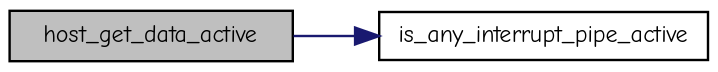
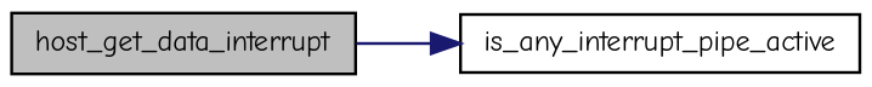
  digraph {
    rankdir=LR
    fontname="Comic Neue"
    node [color=black fontname="Comic Neue" fontsize=10 shape=record style=filled]
-   n1 [fillcolor=grey75 fontcolor=black height=0.2 label=host_get_data_active width=0.4]
+   n1 [fillcolor=grey75 fontcolor=black height=0.2 label=host_get_data_interrupt width=0.4]
    n2 [fillcolor=white height=0.2 label=is_any_interrupt_pipe_active width=0.4]
    n1 -> n2 [color=midnightblue fontname="Comic Neue" fontsize=10 labelfontname="FreeSans.ttf" labelfontsize=10 style=solid]
  }
